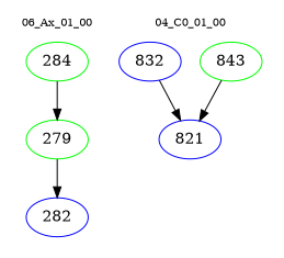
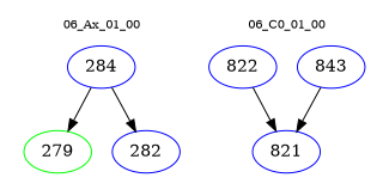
  digraph {
    node [color=blue]
    edge [color=black]
    n1 [color=green label=279]
-   n2 [color=green label=284]
+   n2 [label=284]
    n3 [label=282]
-   n4 [color=green label=843]
-   n5 [label=832]
+   n4 [label=843]
+   n5 [label=822]
    n6 [label=821]
    subgraph cluster_1 {
      color=white
      fontsize=10
      label="06_Ax_01_00"
      n1
      n2
      n3
    }
    subgraph cluster_2 {
      color=white
      fontsize=10
-     label="04_C0_01_00"
+     label="06_C0_01_00"
      n4
      n5
      n6
    }
    n2 -> n1
-   n1 -> n3
+   n2 -> n3
    n4 -> n6
    n5 -> n6
  }
